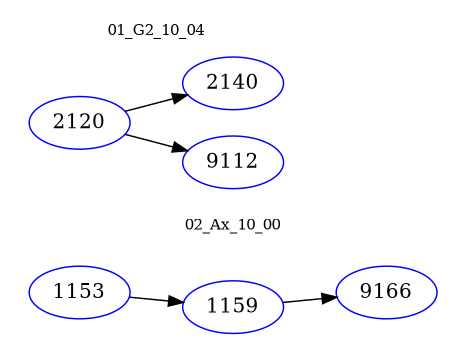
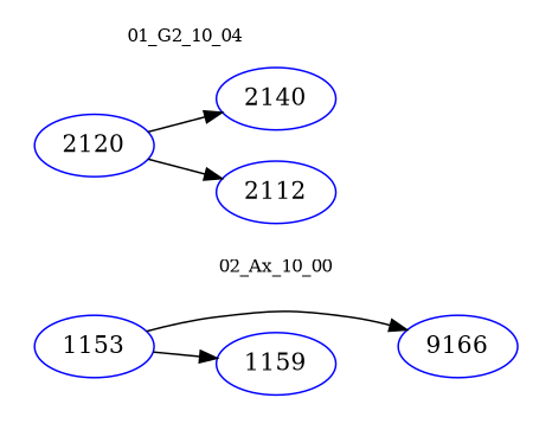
  digraph {
    rankdir=LR
    node [color=blue]
    edge [color=black]
    n1 [label=1159]
    n2 [label=1153]
    n3 [label=9166]
    n4 [label=2120]
-   n5 [label=9112]
+   n5 [label=2112]
    n6 [label=2140]
    subgraph cluster_1 {
      color=white
      fontsize=10
      label="02_Ax_10_00"
      n1
      n2
      n3
    }
    subgraph cluster_2 {
      color=white
      fontsize=10
      label="01_G2_10_04"
      n4
      n5
      n6
    }
-   n1 -> n3
+   n2 -> n3
    n2 -> n1
    n4 -> n5
    n4 -> n6
  }
